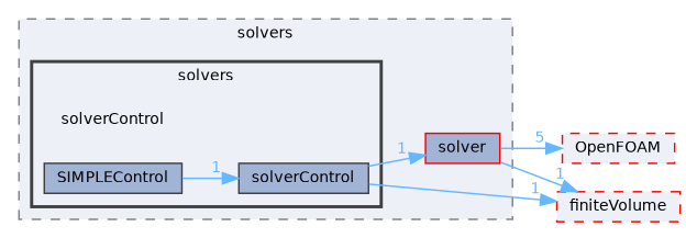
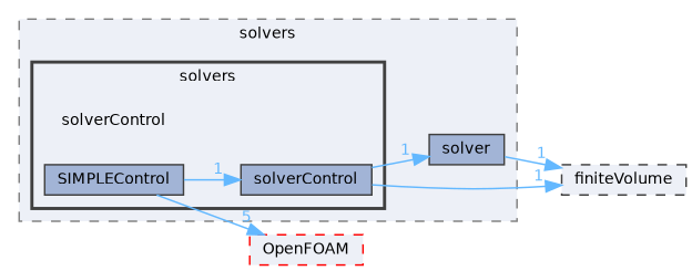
  digraph {
    compound=true
    rankdir=LR
    node [fontname=Helvetica fontsize=10 shape=box color=grey25 fillcolor="#a2b4d6" style=filled]
    edge [color=steelblue1 fontcolor=steelblue1 fontname=Helvetica fontsize=10 headlabel=1 labeldistance=1.5 labelfontname=Helvetica labelfontsize=10]
    n1 [height=0.2 label=solverControl shape=plaintext width=0.4 color="" fillcolor="" style=""]
    n2 [height=0.2 label=SIMPLEControl width=0.4]
    n3 [height=0.2 label=solverControl width=0.4]
-   n4 [color=red height=0.2 label=solver width=0.4]
+   n4 [height=0.2 label=solver width=0.4]
    n5 [color=red fillcolor="#edf0f7" height=0.2 label=OpenFOAM style="filled,dashed" width=0.4]
-   n6 [color=red fillcolor="#edf0f7" height=0.2 label=finiteVolume style="filled,dashed" width=0.4]
+   n6 [fillcolor="#edf0f7" height=0.2 label=finiteVolume style="filled,dashed" width=0.4]
    subgraph cluster_1 {
      bgcolor="#edf0f7"
      fontname=Helvetica
      fontsize=10
      label=solvers
      pencolor=grey50
      style="filled,dashed"
      n4
      subgraph cluster_2 {
        bgcolor="#edf0f7"
        fontname=Helvetica
        fontsize=10
        label=solvers
        pencolor=grey25
        style="filled,bold"
        n1
        n2
        n3
      }
    }
    n2 -> n3
-   n4 -> n5 [headlabel=5]
+   n2 -> n5 [headlabel=5]
    n3 -> n4
    n3 -> n6
    n4 -> n6
  }
